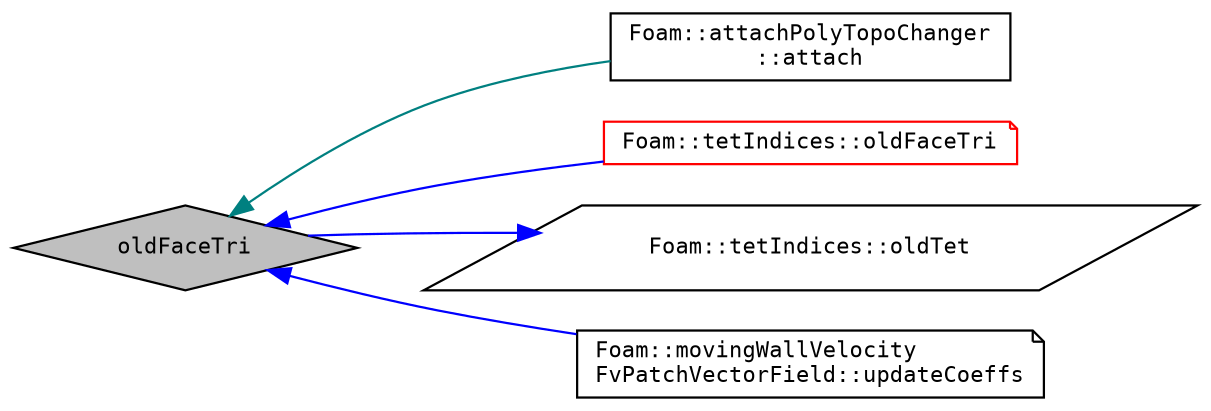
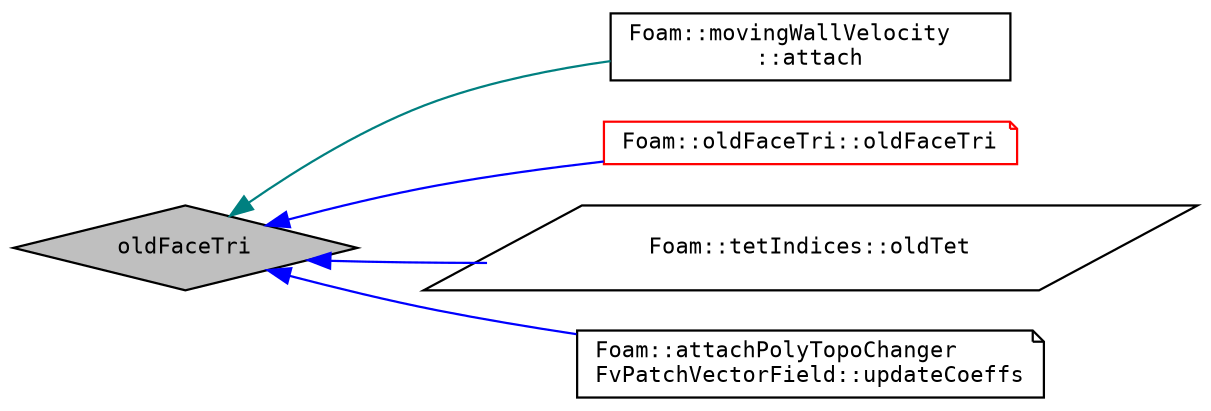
  digraph {
    fontname="DejaVu Sans Mono"
    rankdir=LR
    node [color=black fontname="DejaVu Sans Mono" fontsize=10 shape=note]
    edge [color=blue dir=back fontname="DejaVu Sans Mono" fontsize=10 labelfontname=Helvetica labelfontsize=10 style=solid]
    n1 [fillcolor=grey75 fontcolor=black height=0.2 label=oldFaceTri shape=diamond style=filled width=0.4]
-   n2 [height=0.2 label="Foam::attachPolyTopoChanger\l::attach" shape=box width=0.4]
-   n3 [color=red height=0.2 label="Foam::tetIndices::oldFaceTri" width=0.4]
+   n2 [height=0.2 label="Foam::movingWallVelocity\l::attach" shape=box width=0.4]
+   n3 [color=red height=0.2 label="Foam::oldFaceTri::oldFaceTri" width=0.4]
    n4 [height=0.2 label="Foam::tetIndices::oldTet" shape=parallelogram width=0.4]
-   n5 [height=0.2 label="Foam::movingWallVelocity\lFvPatchVectorField::updateCoeffs" width=0.4]
+   n5 [height=0.2 label="Foam::attachPolyTopoChanger\lFvPatchVectorField::updateCoeffs" width=0.4]
    n1 -> n2 [color=teal]
    n1 -> n3
-   n4 -> n1
+   n1 -> n4
    n1 -> n5
  }
